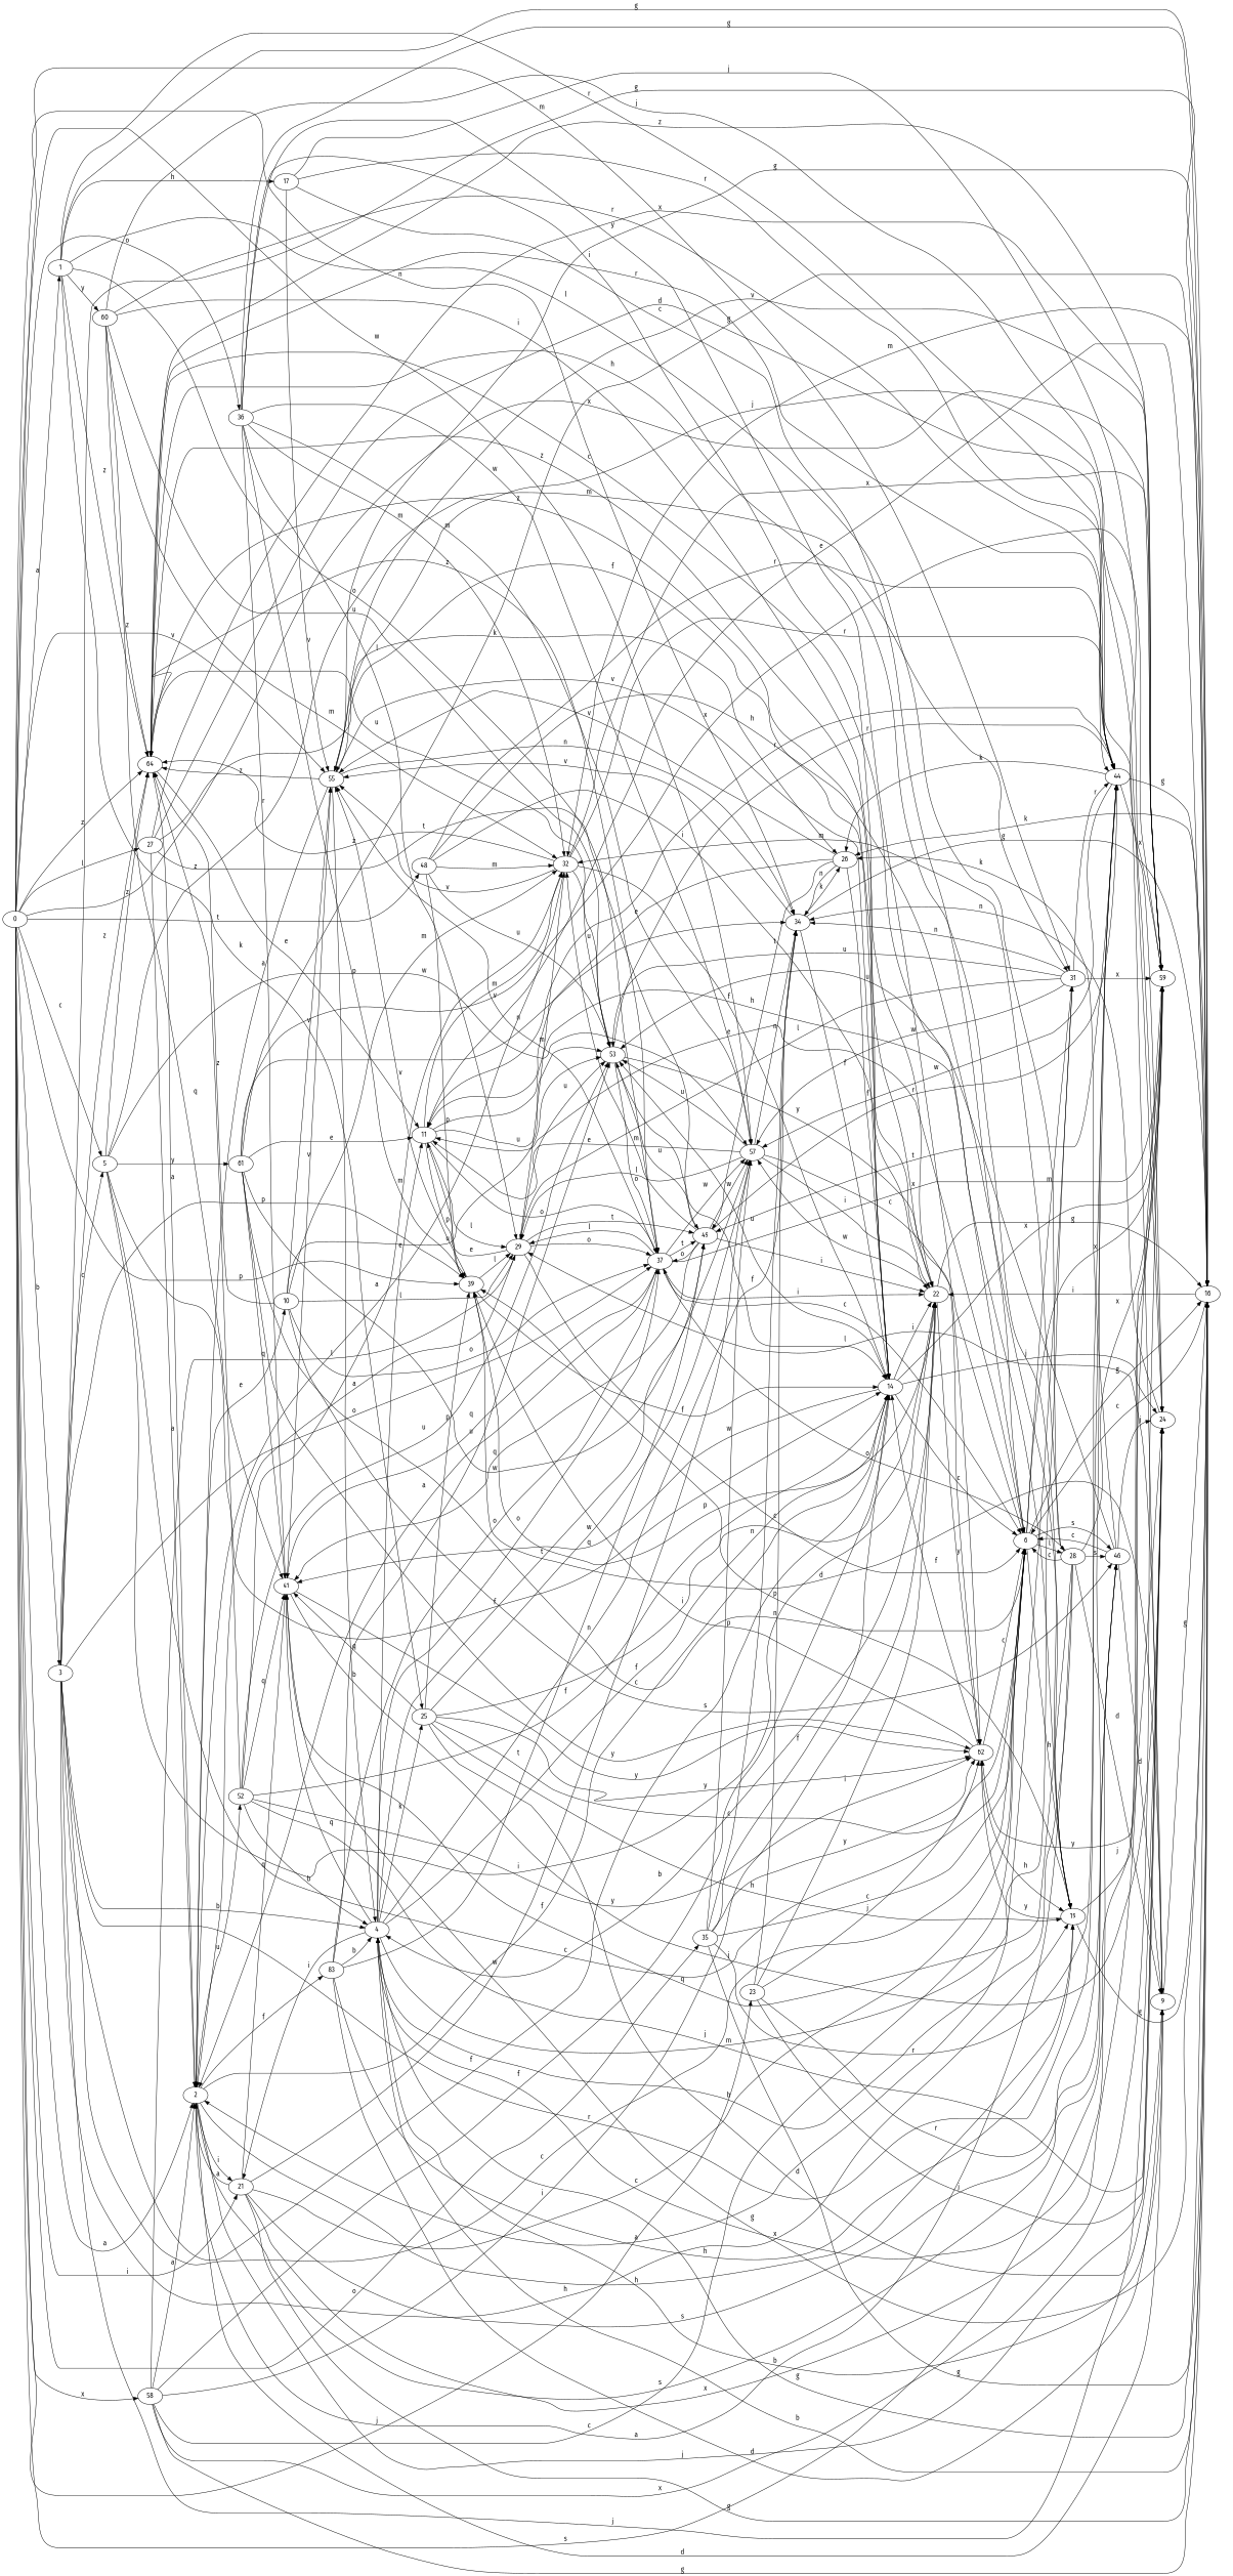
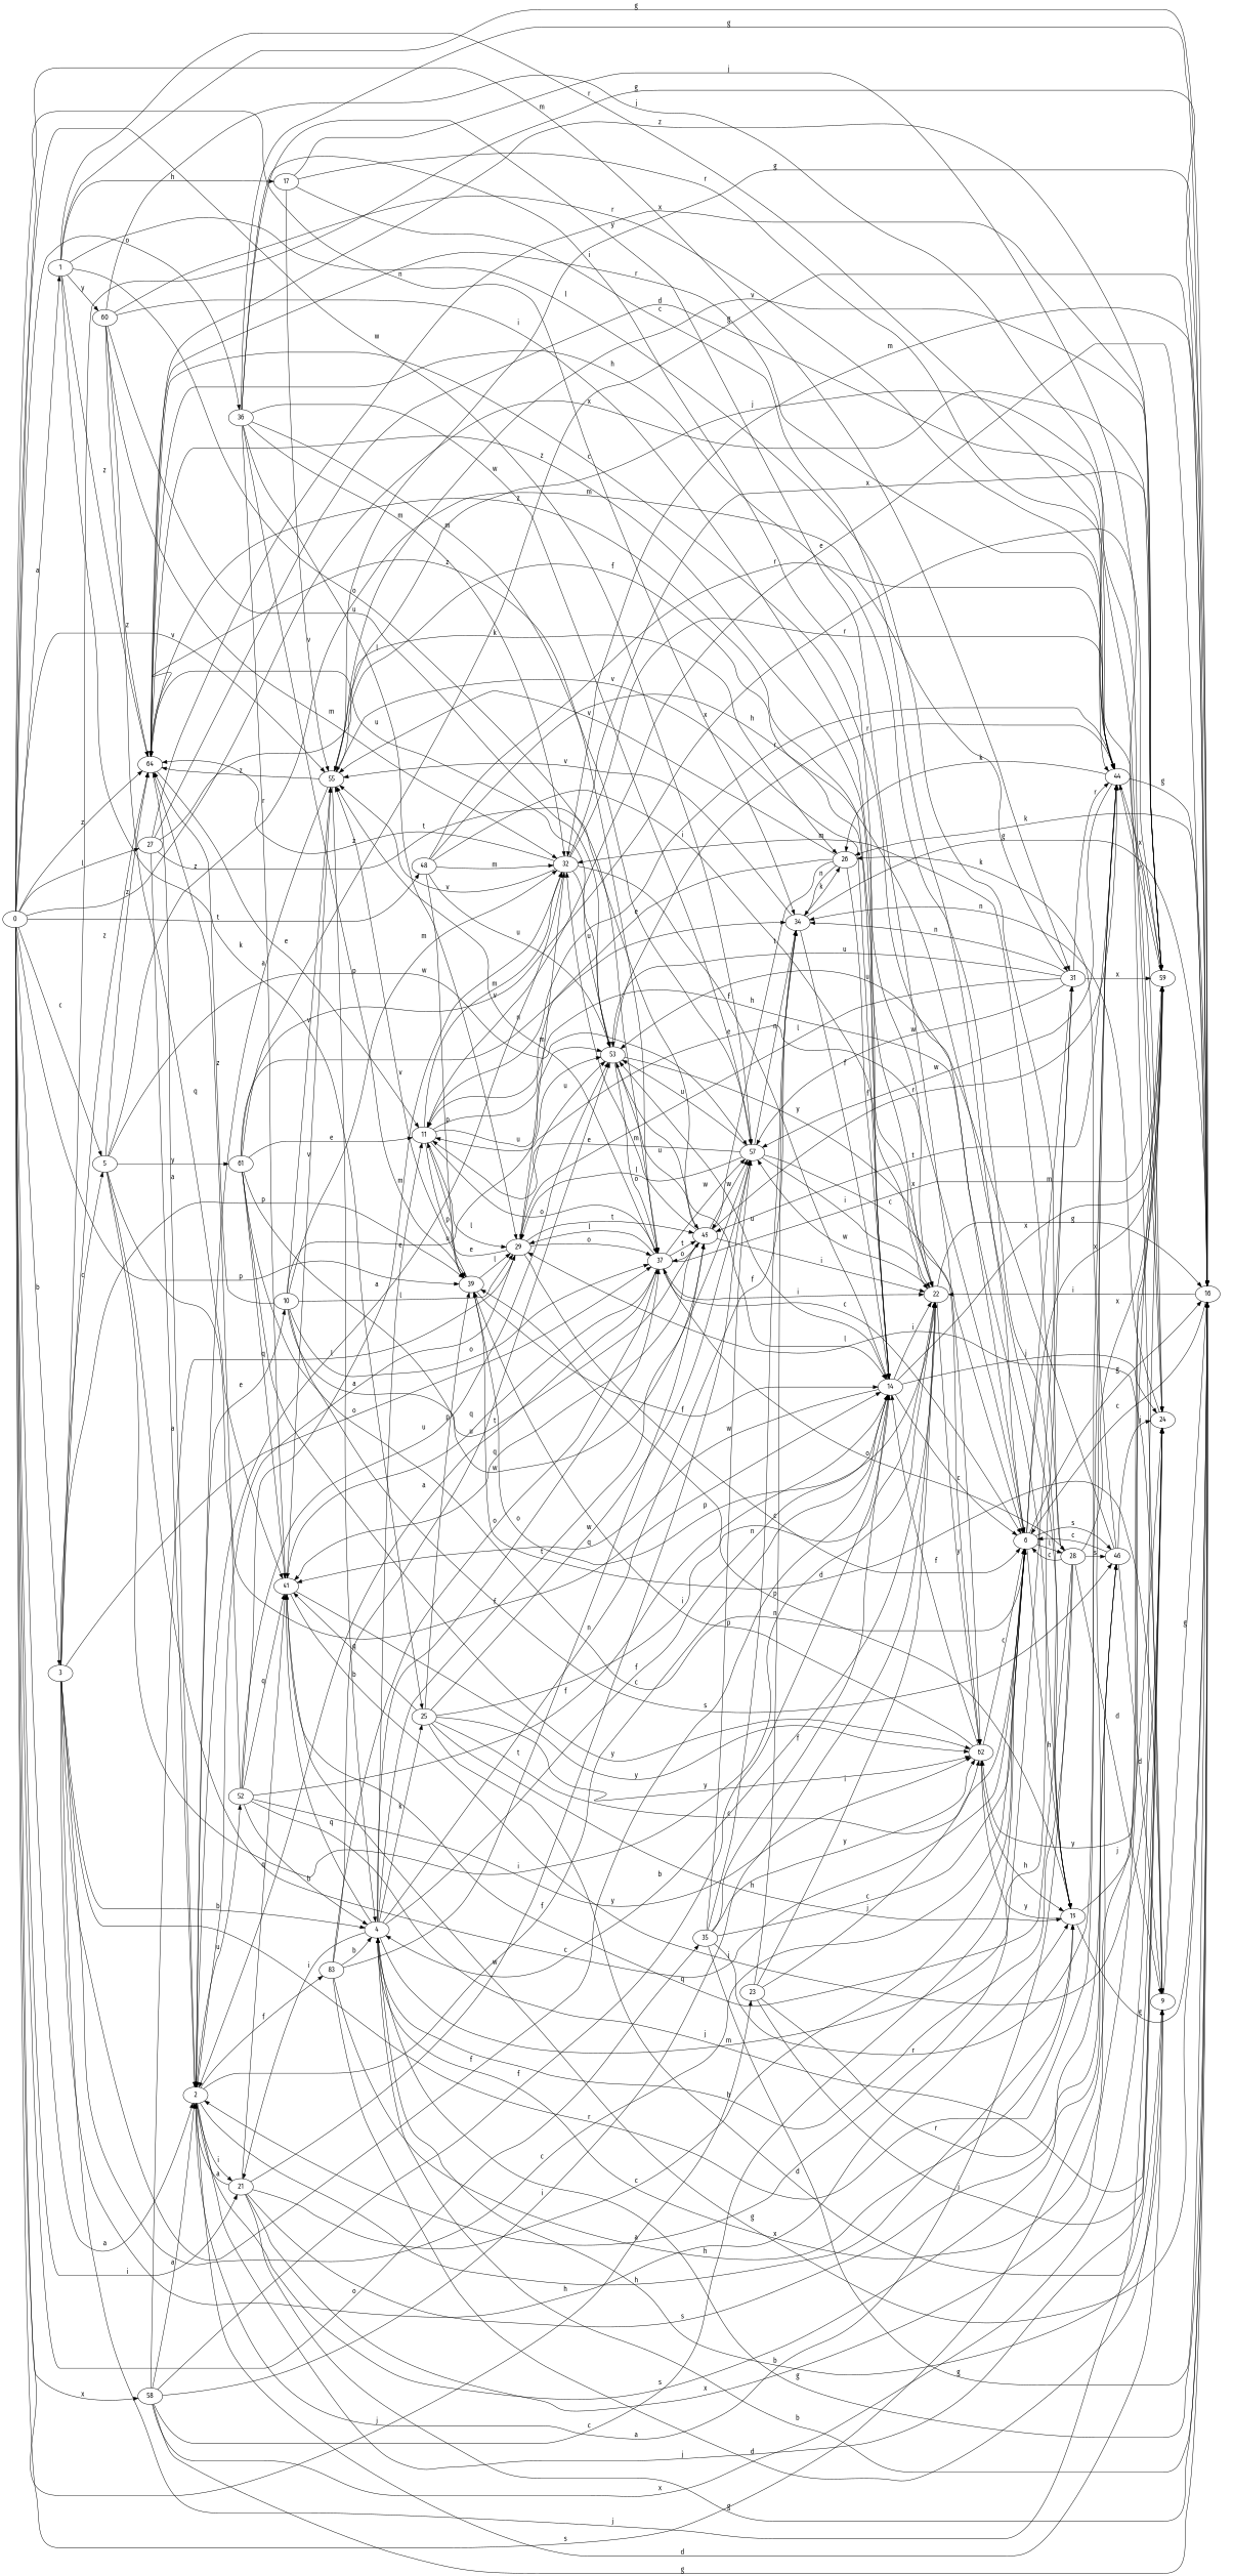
  strict digraph {
    fontname="Fira Sans"
    rankdir=LR
    node [fontname="Fira Sans"]
    edge [fontname="Fira Sans"]
    0
    1
    2
    3
    5
    21
    23
    27
    31
    34
    35
    36
    39
    46
    48
    55
    57
    58
    59
    64
    16
    17
    25
    28
    37
    44
    60
    9
    10
    n30 [label=83]
    14
    19
    24
    52
    4
    6
    22
    61
    41
    62
    49
    26
    29
    53
    32
    11
    0 -> 1 [label=a]
    0 -> 2 [label=a]
    0 -> 3 [label=b]
    0 -> 5 [label=c]
    0 -> 21 [label=i]
    0 -> 23 [label=j]
    0 -> 27 [label=l]
    0 -> 31 [label=m]
    0 -> 34 [label=n]
    0 -> 35 [label=o]
    0 -> 36 [label=o]
    0 -> 39 [label=p]
    0 -> 46 [label=s]
    0 -> 48 [label=t]
    0 -> 55 [label=v]
    0 -> 57 [label=w]
    0 -> 58 [label=x]
    0 -> 59 [label=x]
    0 -> 64 [label=z]
    1 -> 64 [label=z]
    1 -> 16 [label=g]
    1 -> 17 [label=h]
    1 -> 25 [label=k]
    1 -> 28 [label=l]
    1 -> 37 [label=o]
    1 -> 44 [label=r]
    1 -> 60 [label=y]
    2 -> 21 [label=i]
    2 -> 46 [label=s]
    2 -> 9 [label=d]
    2 -> 10 [label=e]
    2 -> n30 [label=f]
    2 -> 14 [label=f]
    2 -> 19 [label=h]
    2 -> 24 [label=j]
    2 -> 52 [label=u]
    3 -> 5 [label=c]
    3 -> 39 [label=p]
    3 -> 64 [label=z]
    3 -> 16 [label=g]
    3 -> 37 [label=o]
    3 -> 44 [label=r]
    3 -> 14 [label=f]
    3 -> 19 [label=h]
    3 -> 24 [label=j]
    3 -> 4 [label=b]
    3 -> 6 [label=c]
    5 -> 31 [label=m]
    5 -> 57 [label=w]
    5 -> 64 [label=z]
    5 -> 14 [label=f]
    5 -> 6 [label=c]
    5 -> 22 [label=i]
    5 -> 61 [label=y]
    21 -> 2 [label=a]
    21 -> 46 [label=s]
    21 -> 57 [label=w]
    21 -> 59 [label=x]
    21 -> 16 [label=g]
    21 -> 6 [label=c]
    21 -> 41 [label=q]
    23 -> 34 [label=n]
    23 -> 44 [label=r]
    23 -> 24 [label=j]
    23 -> 22 [label=i]
    23 -> 62 [label=j]
    27 -> 2 [label=a]
    27 -> 59 [label=x]
    27 -> 9 [label=d]
    27 -> 49 [label=t]
    27 -> 26 [label=k]
    31 -> 2 [label=a]
    31 -> 34 [label=n]
    31 -> 57 [label=w]
    31 -> 59 [label=x]
    31 -> 44 [label=r]
    31 -> 29 [label=l]
    31 -> 53 [label=u]
    34 -> 55 [label=v]
    34 -> 16 [label=g]
    34 -> 14 [label=f]
    34 -> 26 [label=k]
    35 -> 34 [label=n]
    35 -> 57 [label=w]
    35 -> 16 [label=g]
    35 -> 44 [label=r]
    35 -> 14 [label=f]
    35 -> 6 [label=c]
    35 -> 62 [label=y]
    36 -> 39 [label=p]
    36 -> 57 [label=w]
    36 -> 16 [label=g]
    36 -> 37 [label=m]
    36 -> 22 [label=i]
    36 -> 41 [label=r]
    36 -> 62 [label=y]
    36 -> 29 [label=l]
    36 -> 32 [label=m]
    39 -> 55 [label=v]
    39 -> 9 [label=d]
    39 -> 14 [label=f]
    39 -> 29 [label=l]
    46 -> 9 [label=d]
    46 -> 24 [label=j]
    46 -> 6 [label=c]
    46 -> 26 [label=k]
    46 -> 53 [label=u]
    48 -> 39 [label=p]
    48 -> 44 [label=r]
    48 -> 19 [label=h]
    48 -> 22 [label=i]
    48 -> 53 [label=u]
    48 -> 32 [label=m]
    55 -> 2 [label=a]
-   55 -> 34 [label=n]
    55 -> 64 [label=z]
    55 -> 16 [label=g]
    55 -> 14 [label=f]
    55 -> 24 [label=j]
    55 -> 4 [label=b]
    57 -> 34 [label=n]
    57 -> 64 [label=z]
    57 -> 6 [label=c]
    57 -> 22 [label=i]
    57 -> 29 [label=l]
    57 -> 53 [label=u]
    57 -> 11 [label=e]
    58 -> 2 [label=a]
    58 -> 59 [label=x]
    58 -> 16 [label=g]
    58 -> 14 [label=f]
    58 -> 6 [label=c]
    58 -> 22 [label=i]
    58 -> 29 [label=l]
    59 -> 55 [label=v]
    59 -> 64 [label=z]
+   59 -> 44 [label=r]
    59 -> 62 [label=y]
    64 -> 2 [label=a]
    64 -> 44 [label=r]
    64 -> 19 [label=h]
    64 -> 6 [label=c]
    64 -> 53 [label=u]
    64 -> 11 [label=e]
    16 -> 4 [label=b]
    16 -> 6 [label=c]
    16 -> 22 [label=i]
    16 -> 26 [label=k]
    16 -> 32 [label=m]
    16 -> 11 [label=e]
    17 -> 55 [label=v]
    17 -> 44 [label=r]
    17 -> 24 [label=j]
    17 -> 6 [label=c]
    25 -> 39 [label=p]
    25 -> 57 [label=w]
    25 -> 9 [label=d]
    25 -> 19 [label=h]
    25 -> 6 [label=c]
    25 -> 22 [label=i]
    25 -> 41 [label=q]
    25 -> 62 [label=y]
    28 -> 2 [label=a]
    28 -> 46 [label=s]
    28 -> 59 [label=x]
    28 -> 37 [label=o]
    28 -> 9 [label=d]
    28 -> 4 [label=b]
    28 -> 6 [label=c]
    28 -> 41 [label=q]
    28 -> 32 [label=m]
    37 -> 2 [label=a]
    37 -> 55 [label=v]
    37 -> 57 [label=w]
    37 -> 59 [label=x]
    37 -> 6 [label=c]
    37 -> 22 [label=i]
    37 -> 41 [label=q]
    37 -> 49 [label=t]
    37 -> 29 [label=l]
    44 -> 57 [label=w]
    44 -> 59 [label=x]
    44 -> 16 [label=g]
    44 -> 49 [label=t]
    44 -> 26 [label=k]
    60 -> 64 [label=z]
    60 -> 44 [label=r]
    60 -> 24 [label=j]
    60 -> 22 [label=i]
    60 -> 41 [label=q]
    60 -> 53 [label=u]
    60 -> 32 [label=m]
    9 -> 16 [label=g]
    9 -> 4 [label=b]
    9 -> 29 [label=l]
    10 -> 46 [label=s]
    10 -> 55 [label=v]
    10 -> 64 [label=z]
    10 -> 37 [label=o]
+   10 -> 49 [label=t]
    10 -> 29 [label=l]
    10 -> 53 [label=u]
    10 -> 32 [label=m]
    n30 -> 37 [label=o]
    n30 -> 9 [label=d]
    n30 -> 19 [label=h]
    n30 -> 4 [label=b]
    n30 -> 49 [label=t]
    n30 -> 53 [label=u]
    14 -> 55 [label=v]
    14 -> 59 [label=x]
    14 -> 64 [label=z]
    14 -> 24 [label=j]
    14 -> 6 [label=c]
    14 -> 22 [label=i]
    14 -> 41 [label=q]
    14 -> 53 [label=u]
    19 -> 39 [label=p]
    19 -> 16 [label=g]
    19 -> 24 [label=j]
    19 -> 62 [label=y]
    24 -> 34 [label=n]
    52 -> 64 [label=z]
    52 -> 14 [label=f]
    52 -> 24 [label=j]
    52 -> 4 [label=b]
    52 -> 41 [label=q]
    52 -> 62 [label=y]
    52 -> 53 [label=u]
    52 -> 32 [label=m]
    4 -> 21 [label=i]
    4 -> 31 [label=m]
    4 -> 34 [label=n]
    4 -> 59 [label=x]
    4 -> 16 [label=g]
    4 -> 25 [label=k]
    4 -> 37 [label=o]
    4 -> 14 [label=f]
    4 -> 41 [label=q]
    4 -> 49 [label=t]
    4 -> 11 [label=e]
    6 -> 31 [label=m]
    6 -> 46 [label=s]
    6 -> 59 [label=x]
    6 -> 16 [label=g]
    6 -> 28 [label=l]
    6 -> 19 [label=h]
    6 -> 11 [label=e]
    22 -> 39 [label=p]
    22 -> 57 [label=w]
    22 -> 64 [label=z]
    22 -> 16 [label=g]
    22 -> 4 [label=b]
    22 -> 62 [label=y]
    61 -> 34 [label=n]
    61 -> 57 [label=w]
    61 -> 59 [label=x]
    61 -> 16 [label=g]
    61 -> 6 [label=c]
    61 -> 41 [label=q]
    61 -> 62 [label=y]
    61 -> 11 [label=e]
    41 -> 55 [label=v]
    41 -> 16 [label=g]
    41 -> 24 [label=j]
    41 -> 62 [label=y]
    62 -> 39 [label=p]
    62 -> 14 [label=f]
    62 -> 19 [label=h]
    62 -> 6 [label=c]
    49 -> 57 [label=w]
    49 -> 37 [label=o]
    49 -> 44 [label=r]
    49 -> 22 [label=i]
    49 -> 41 [label=q]
    49 -> 53 [label=u]
    49 -> 32 [label=m]
    26 -> 34 [label=n]
    26 -> 55 [label=v]
    26 -> 14 [label=f]
    26 -> 49 [label=t]
    26 -> 11 [label=e]
    29 -> 2 [label=a]
    29 -> 37 [label=o]
    29 -> 6 [label=c]
    29 -> 49 [label=t]
    29 -> 53 [label=u]
    29 -> 32 [label=m]
    29 -> 11 [label=e]
    53 -> 37 [label=o]
    53 -> 44 [label=r]
    53 -> 14 [label=f]
    53 -> 62 [label=y]
    32 -> 2 [label=a]
    32 -> 55 [label=v]
    32 -> 59 [label=x]
    32 -> 64 [label=z]
    32 -> 44 [label=r]
    32 -> 14 [label=f]
    32 -> 53 [label=u]
    11 -> 39 [label=p]
    11 -> 37 [label=o]
    11 -> 44 [label=r]
    11 -> 19 [label=h]
    11 -> 29 [label=l]
    11 -> 53 [label=u]
    11 -> 32 [label=m]
  }
